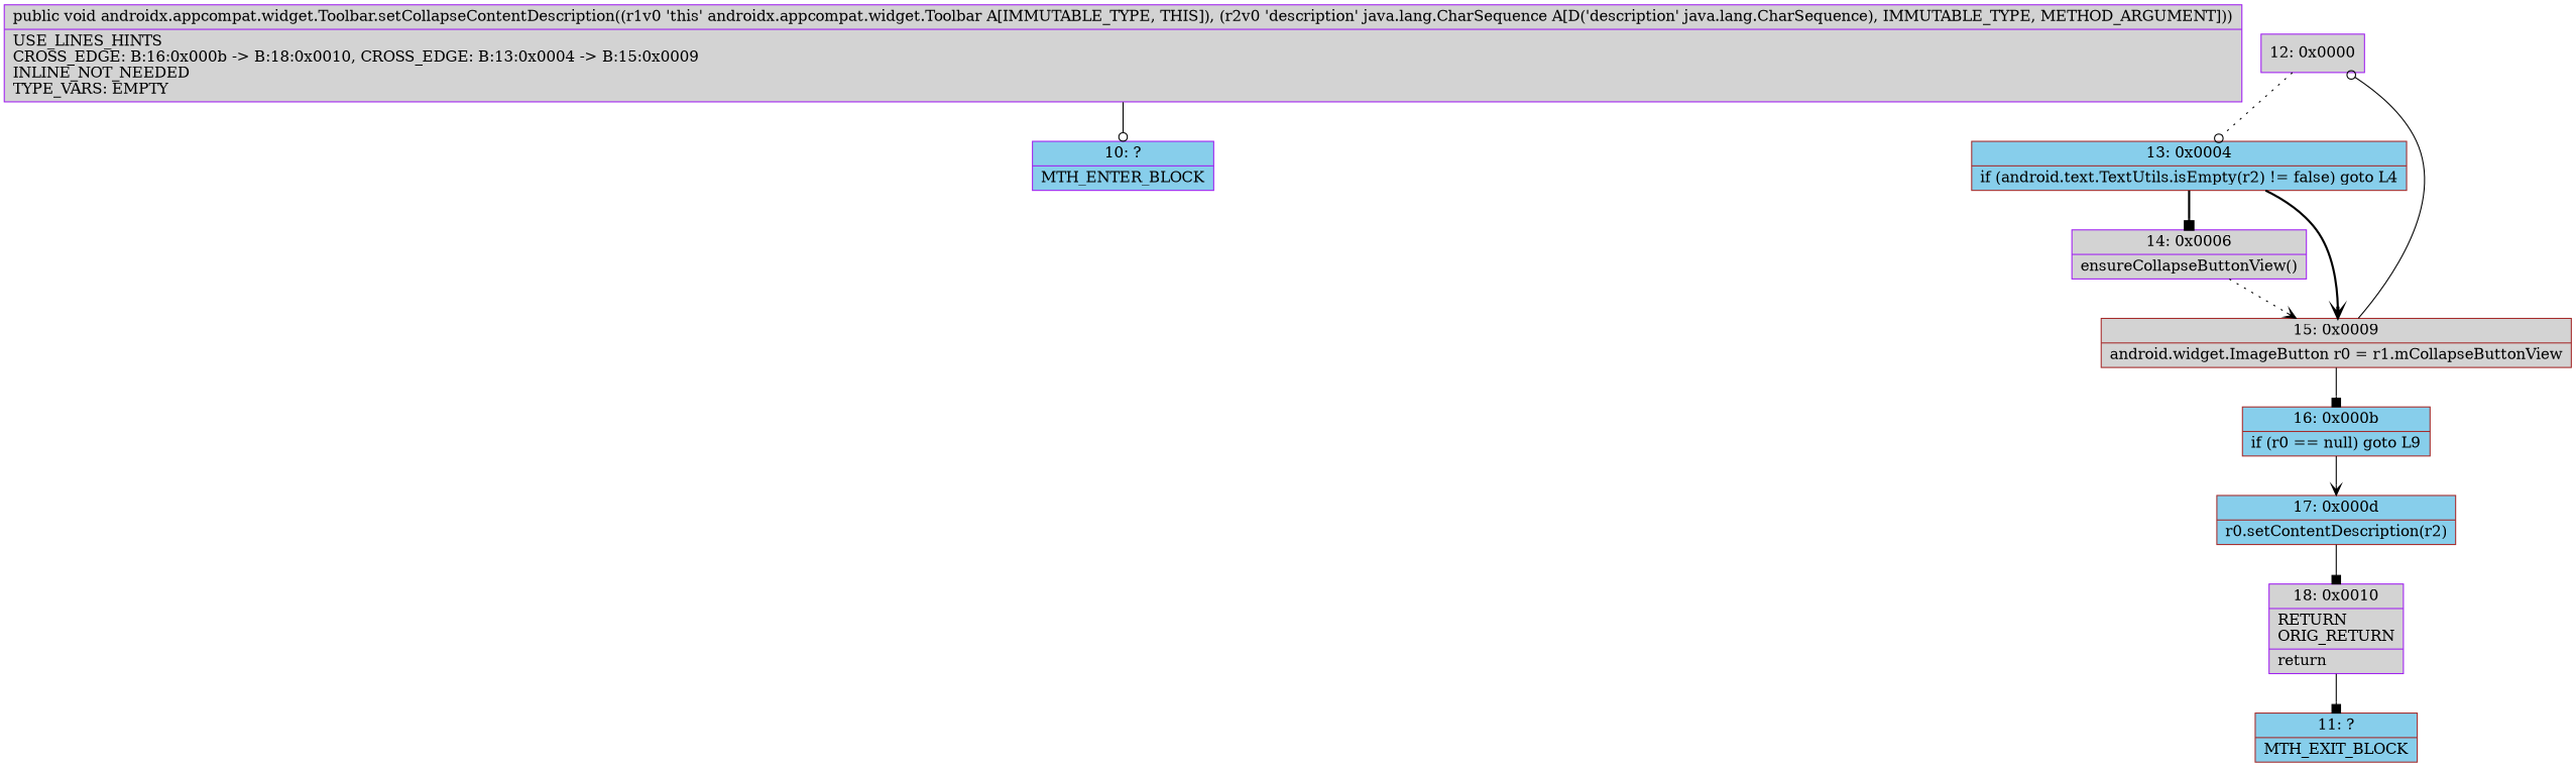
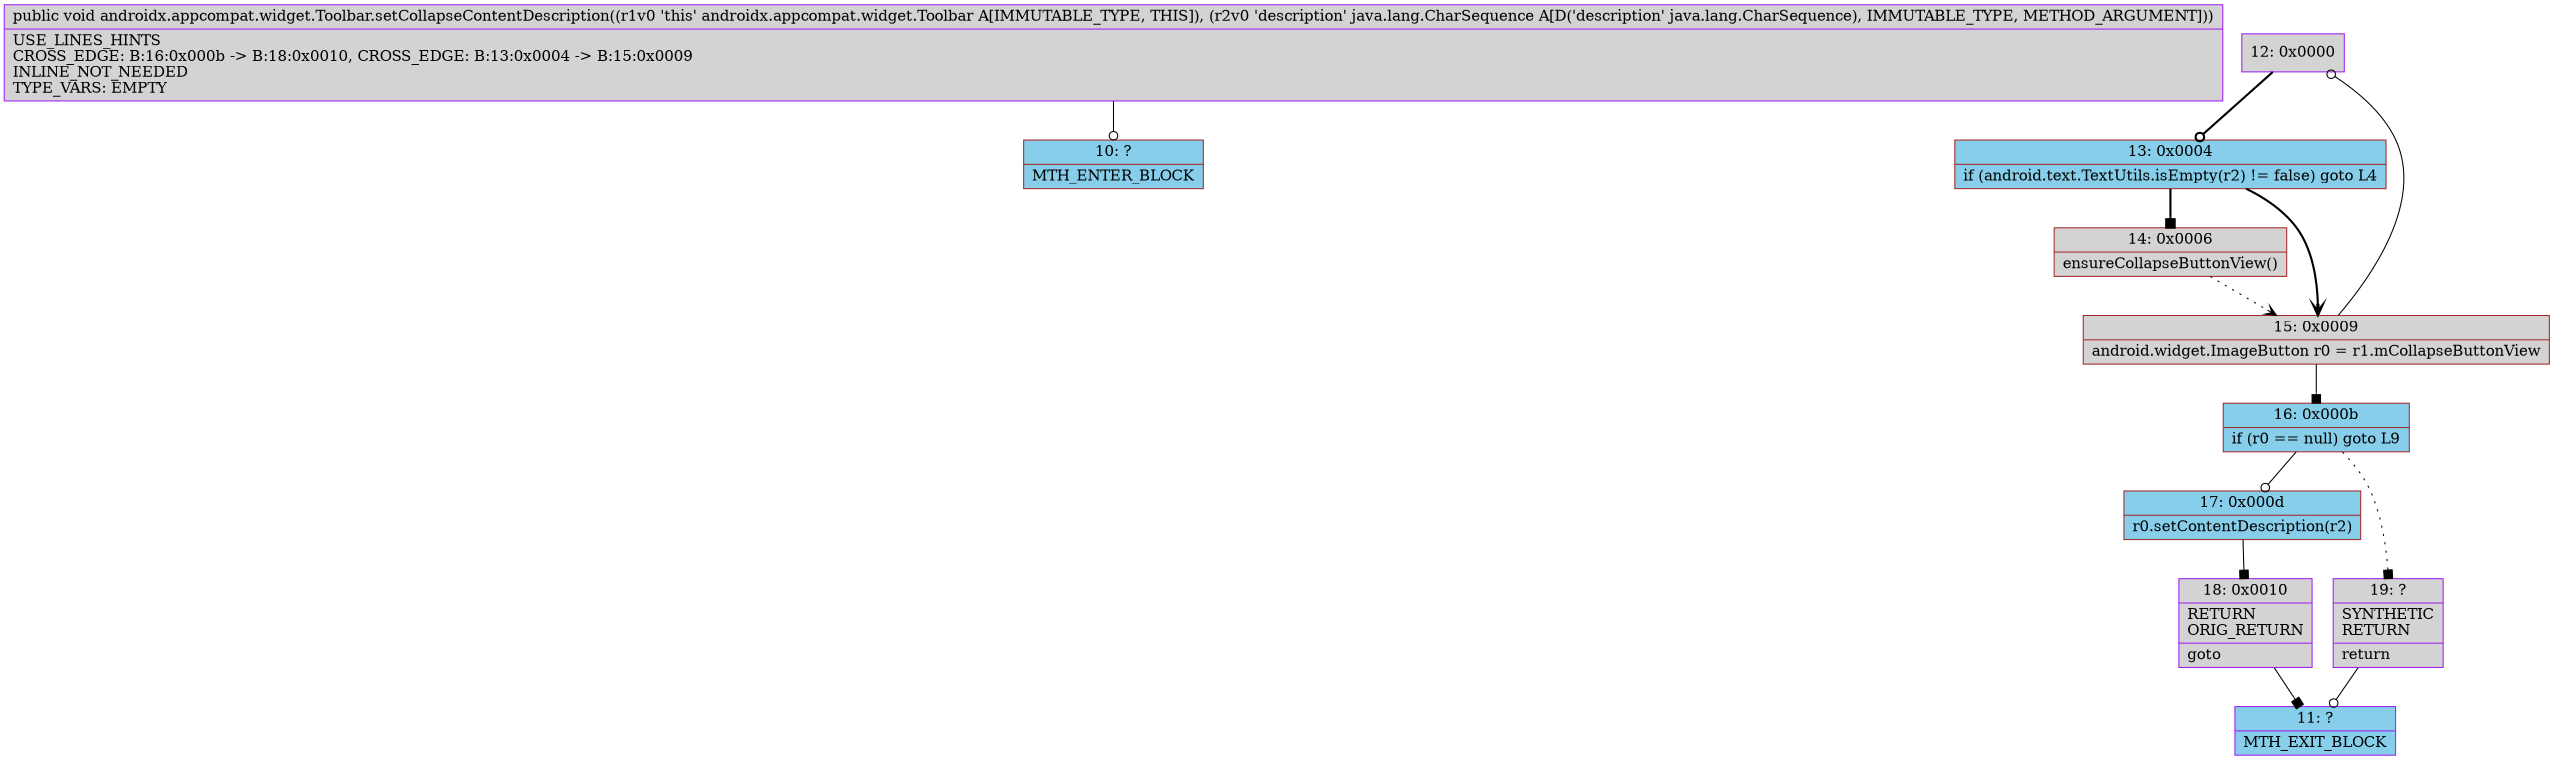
  digraph {
    node [color=purple fillcolor=lightgrey shape=record style=filled]
    edge [arrowhead=box style=solid]
-   n1 [fillcolor=skyblue label="{10\:\ ?|MTH_ENTER_BLOCK\l}"]
+   n1 [color=brown fillcolor=skyblue label="{10\:\ ?|MTH_ENTER_BLOCK\l}"]
    n2 [label="{12\:\ 0x0000}"]
    n3 [color=brown fillcolor=skyblue label="{13\:\ 0x0004|if (android.text.TextUtils.isEmpty(r2) != false) goto L4\l}"]
-   n4 [label="{14\:\ 0x0006|ensureCollapseButtonView()\l}"]
+   n4 [color=brown label="{14\:\ 0x0006|ensureCollapseButtonView()\l}"]
    n5 [color=brown label="{15\:\ 0x0009|android.widget.ImageButton r0 = r1.mCollapseButtonView\l}"]
    n6 [color=brown fillcolor=skyblue label="{16\:\ 0x000b|if (r0 == null) goto L9\l}"]
    n7 [color=brown fillcolor=skyblue label="{17\:\ 0x000d|r0.setContentDescription(r2)\l}"]
-   n9 [label="{18\:\ 0x0010|RETURN\lORIG_RETURN\l|return\l}"]
-   n10 [color=brown fillcolor=skyblue label="{11\:\ ?|MTH_EXIT_BLOCK\l}"]
+   n8 [label="{19\:\ ?|SYNTHETIC\lRETURN\l|return\l}"]
+   n9 [label="{18\:\ 0x0010|RETURN\lORIG_RETURN\l|goto\l}"]
+   n10 [fillcolor=skyblue label="{11\:\ ?|MTH_EXIT_BLOCK\l}"]
    n11 [label="{public void androidx.appcompat.widget.Toolbar.setCollapseContentDescription((r1v0 'this' androidx.appcompat.widget.Toolbar A[IMMUTABLE_TYPE, THIS]), (r2v0 'description' java.lang.CharSequence A[D('description' java.lang.CharSequence), IMMUTABLE_TYPE, METHOD_ARGUMENT]))  | USE_LINES_HINTS\lCROSS_EDGE: B:16:0x000b \-\> B:18:0x0010, CROSS_EDGE: B:13:0x0004 \-\> B:15:0x0009\lINLINE_NOT_NEEDED\lTYPE_VARS: EMPTY\l}"]
-   n2 -> n3 [arrowhead=odot style=dotted]
+   n2 -> n3 [arrowhead=odot style=bold]
    n3 -> n4 [style=bold]
    n3 -> n5 [arrowhead=vee style=bold]
    n4 -> n5 [arrowhead=vee style=dotted]
    n5 -> n2 [arrowhead=odot]
    n5 -> n6
-   n6 -> n7 [arrowhead=vee]
+   n6 -> n7 [arrowhead=odot]
+   n6 -> n8 [style=dotted]
    n7 -> n9
+   n8 -> n10 [arrowhead=odot]
    n9 -> n10
    n11 -> n1 [arrowhead=odot]
  }
